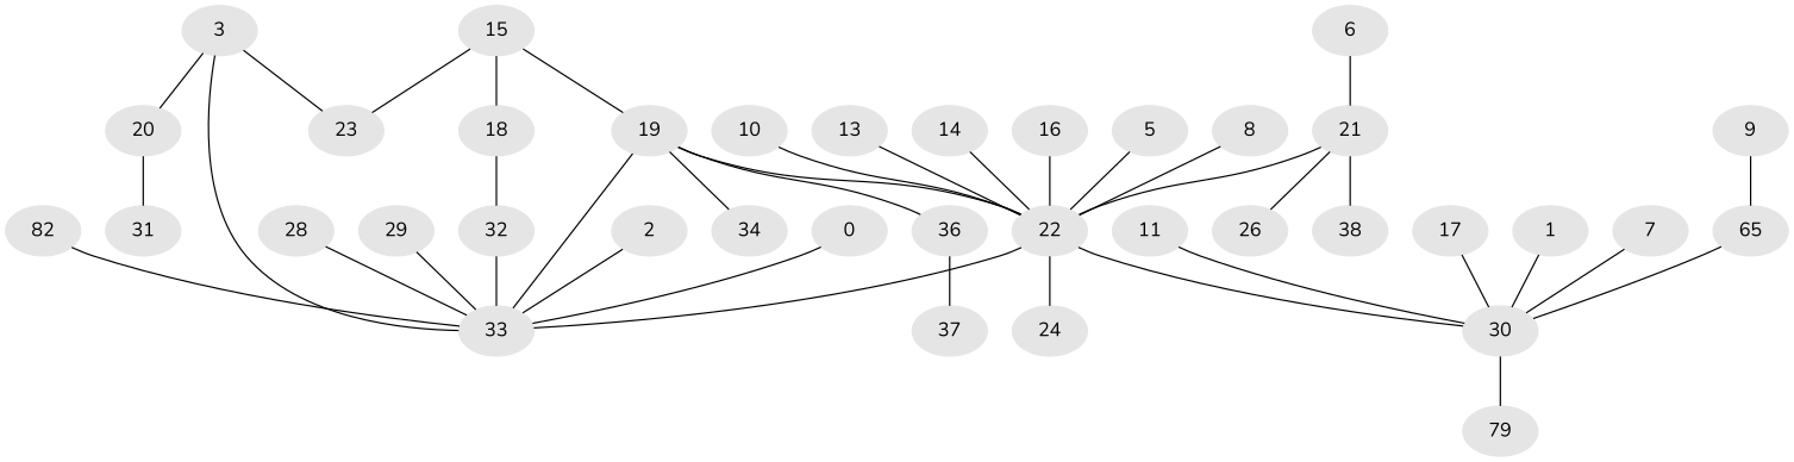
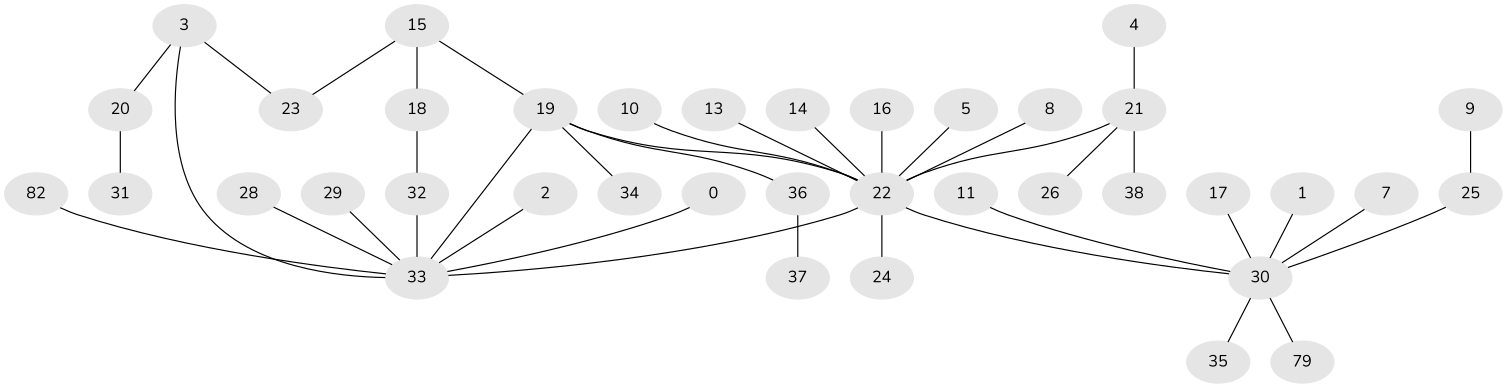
  graph {
    fontname=Nunito
    node [color=gray90 fontname=Nunito style=filled]
    edge [fontname=Nunito weight=1.0]
    1
    30
+   35
    n4 [label=79]
    2
    33
    3
    20
    23
    31
-   4 [label=6]
+   4
    21
    22
    26
    38
    5
    24
    n18 [label=0]
    7
    8
    9
-   25 [label=65]
+   25
    10
    11
    n25 [label=82]
    13
    14
    15
    18
    19
    32
    34
    36
    16
    17
    37
    28
    29
    1 -- 30
+   30 -- 35
    30 -- n4
    2 -- 33
    3 -- 33
    3 -- 20
    3 -- 23
    20 -- 31
    4 -- 21
    21 -- 22 [weight=2.0]
    21 -- 26
    21 -- 38
    22 -- 30
    22 -- 33
    22 -- 24
    5 -- 22
    n18 -- 33
    7 -- 30
    8 -- 22
    9 -- 25
    25 -- 30
    10 -- 22
    11 -- 30
    n25 -- 33
    13 -- 22
    14 -- 22
    15 -- 23
    15 -- 18
    15 -- 19
    18 -- 32
    19 -- 33
    19 -- 22
    19 -- 34
    19 -- 36
    32 -- 33
    36 -- 37
    16 -- 22
    17 -- 30
    28 -- 33
    29 -- 33
  }
